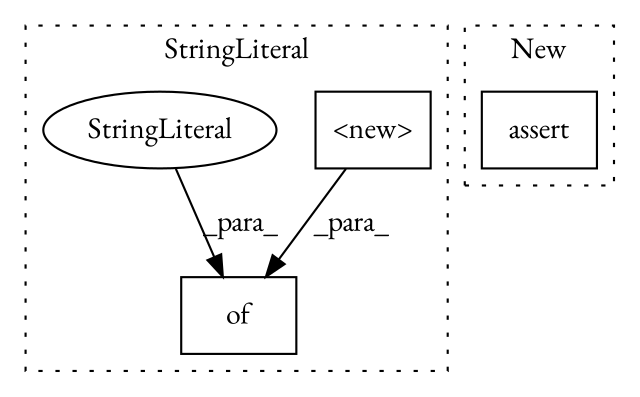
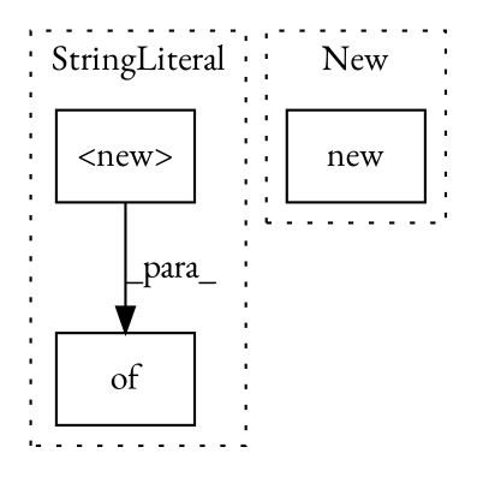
  digraph {
    fontname="EB Garamond"
    node [fontname="EB Garamond" shape=box]
    edge [fontname="EB Garamond"]
    n1 [a=14 l=23 label="<new>" s=1325]
    n2 [a=32 l="3,1" label=of s="1313,1462"]
-   n3 [a=45 l=8 label=StringLiteral s=1395 shape=ellipse]
-   n4 [a=6 l=7 label=assert s=1385]
+   n4 [a=6 l=7 label=new s=1385]
    subgraph cluster_1 {
      label=StringLiteral
      style=dotted
      n1
      n2
-     n3
    }
    subgraph cluster_2 {
      label=New
      style=dotted
      n4
    }
    n1 -> n2 [label=_para_]
-   n3 -> n2 [label=_para_]
  }
